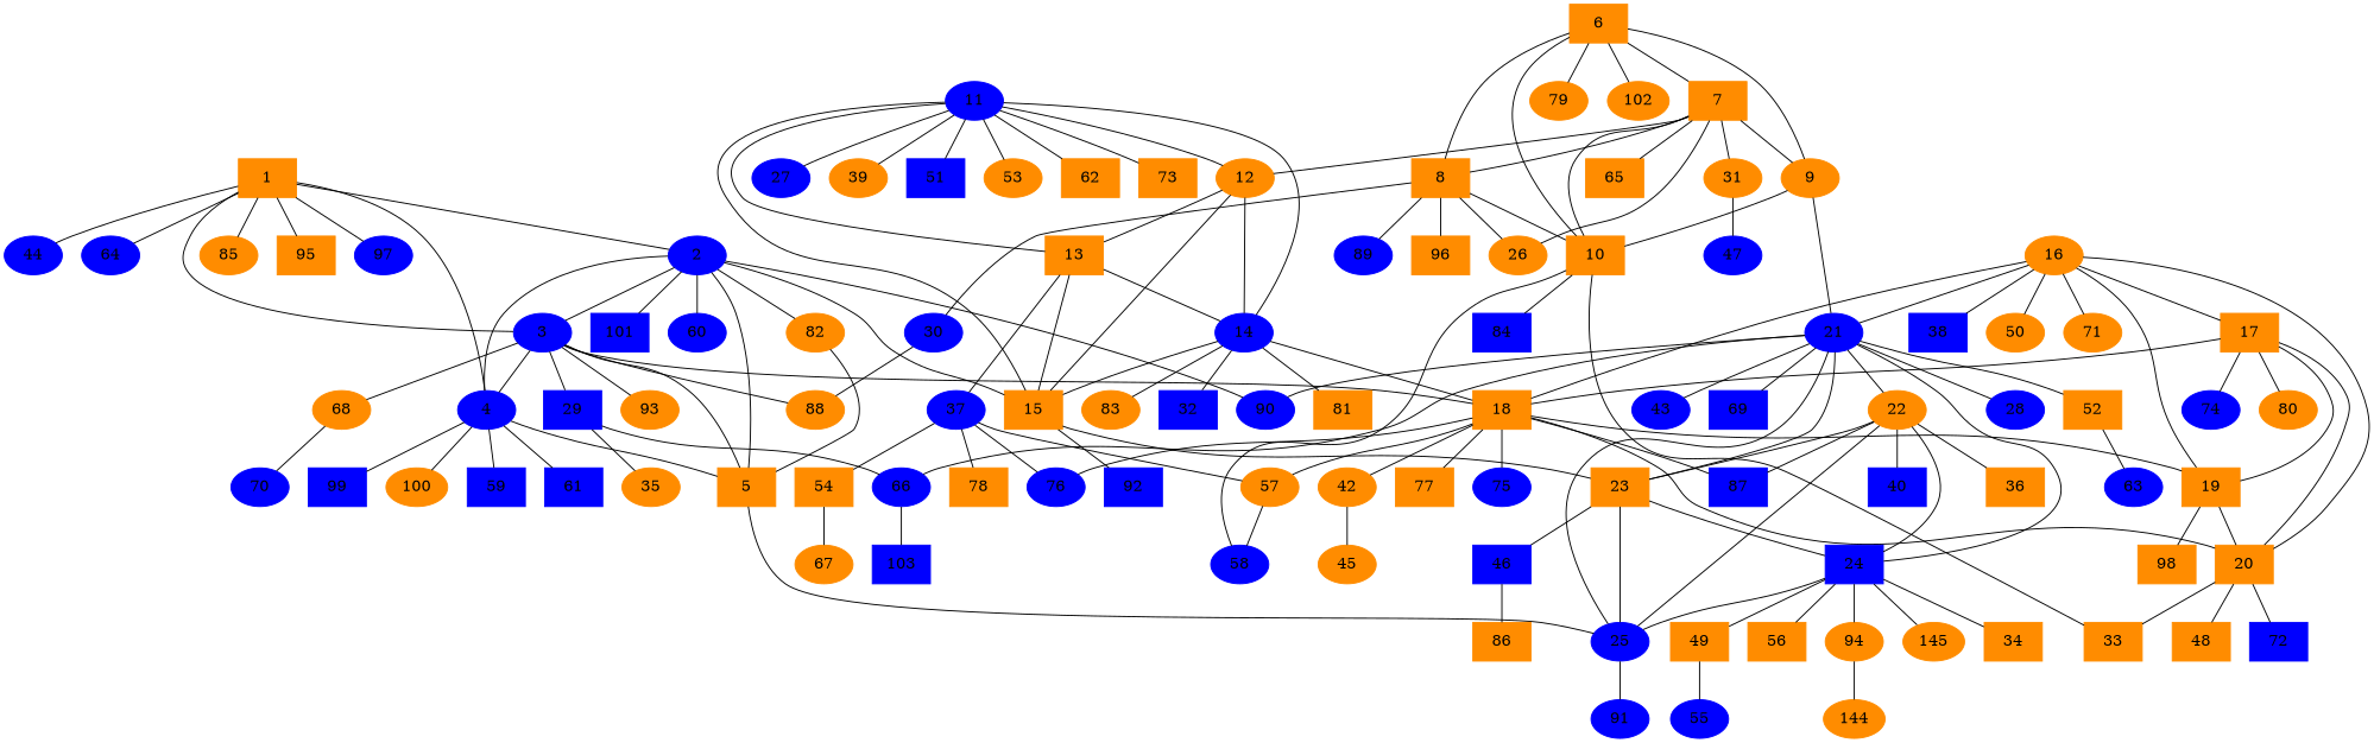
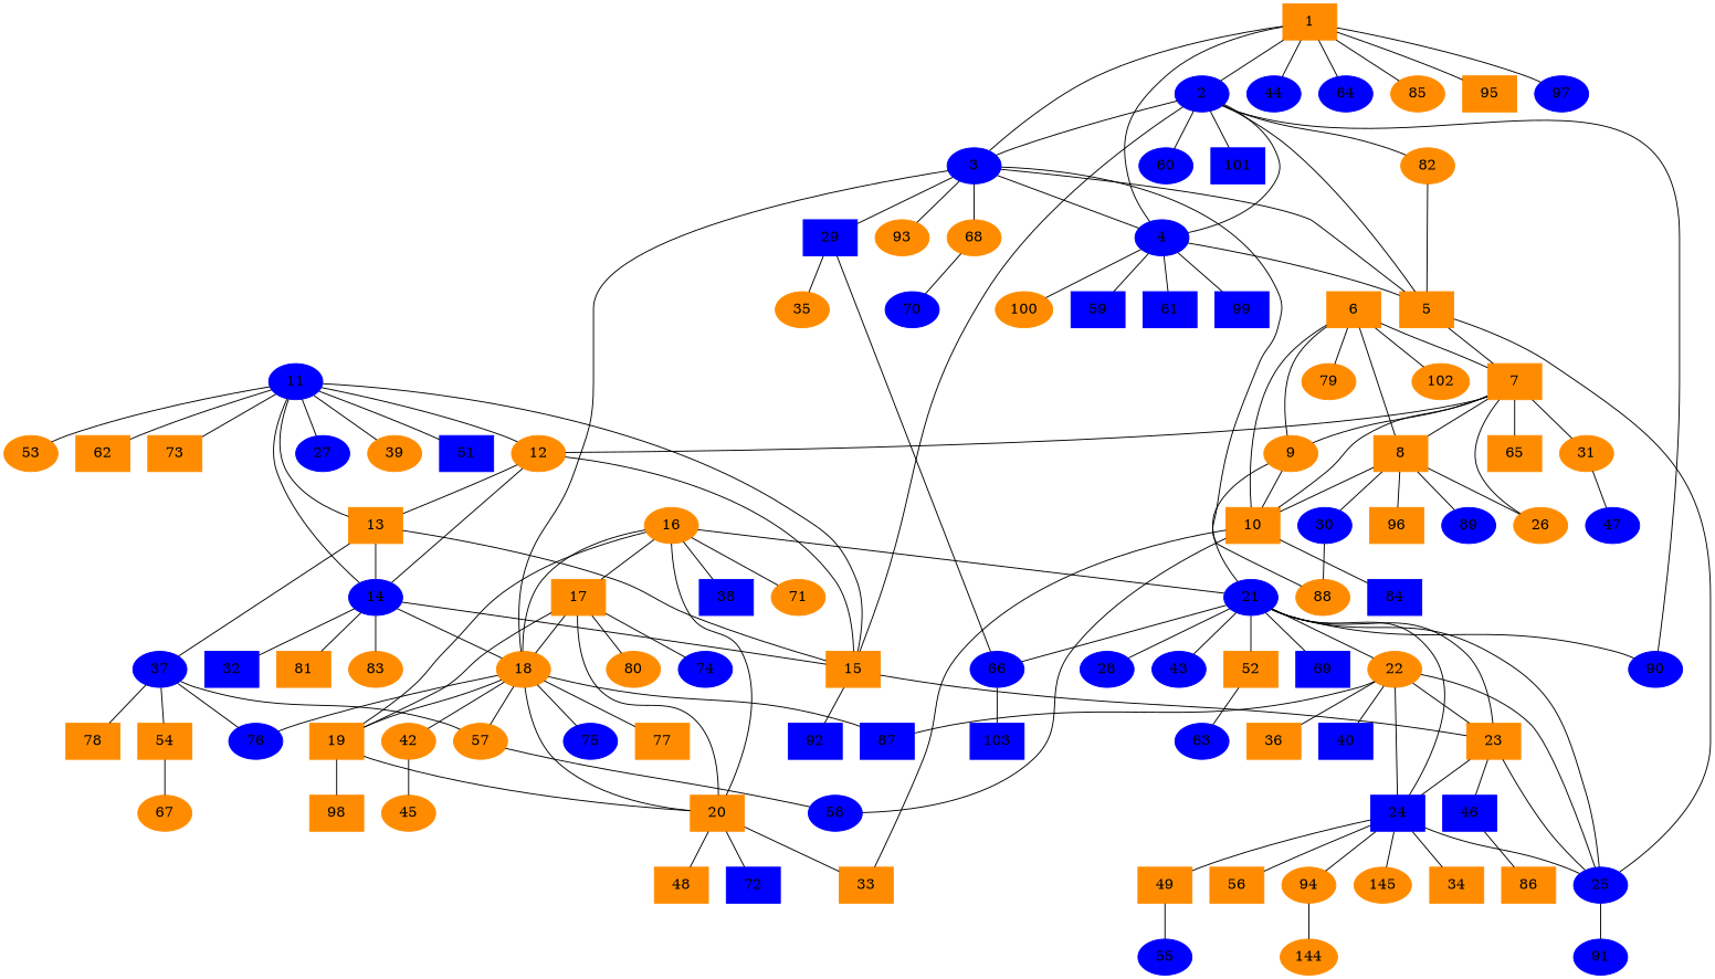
  graph {
    node [color=darkorange shape=ellipse style=filled]
    1 [shape=box]
    2 [color=blue]
    3 [color=blue]
    4 [color=blue]
    44 [color=blue]
    64 [color=blue]
    85
    95 [shape=box]
    97 [color=blue]
    5 [shape=box]
    15 [shape=box]
    60 [color=blue]
    82
    90 [color=blue]
    101 [color=blue shape=box]
-   18 [shape=box]
+   18
    29 [color=blue shape=box]
    68
    88
    93
    59 [color=blue shape=box]
    61 [color=blue shape=box]
    99 [color=blue shape=box]
    100
    7 [shape=box]
    25 [color=blue]
    23 [shape=box]
    92 [color=blue shape=box]
    20 [shape=box]
    19 [shape=box]
    42
    57
    75 [color=blue]
    76 [color=blue]
    77 [shape=box]
    87 [color=blue shape=box]
    66 [color=blue]
    35
    70 [color=blue]
    8 [shape=box]
    9
    10 [shape=box]
    12
    26
    31
    65 [shape=box]
    91 [color=blue]
    6 [shape=box]
    79
    102
    30 [color=blue]
    89 [color=blue]
    96 [shape=box]
    21 [color=blue]
    58 [color=blue]
    84 [color=blue shape=box]
    33 [shape=box]
    13 [shape=box]
    14 [color=blue]
    47 [color=blue]
    22
    24 [color=blue shape=box]
    28 [color=blue]
    43 [color=blue]
    52 [shape=box]
    69 [color=blue shape=box]
    48 [shape=box]
    72 [color=blue shape=box]
    11 [color=blue]
    27 [color=blue]
    39
    51 [color=blue shape=box]
    53
    62 [shape=box]
    73 [shape=box]
    37 [color=blue]
    32 [color=blue shape=box]
    81 [shape=box]
    83
    54 [shape=box]
    78 [shape=box]
    46 [color=blue shape=box]
    16
    17 [shape=box]
    38 [color=blue shape=box]
-   50
    71
    74 [color=blue]
    80
    98 [shape=box]
    45
    36 [shape=box]
    40 [color=blue shape=box]
    34 [shape=box]
    49 [shape=box]
    56 [shape=box]
    94
    n98 [label=145]
    63 [color=blue]
    103 [color=blue shape=box]
    86 [shape=box]
    55 [color=blue]
    n103 [label=144]
    67
    1 -- 2
    1 -- 3
    1 -- 4
    1 -- 44
    1 -- 64
    1 -- 85
    1 -- 95
    1 -- 97
    2 -- 3
    2 -- 4
    2 -- 5
    2 -- 15
    2 -- 60
    2 -- 82
    2 -- 90
    2 -- 101
    3 -- 4
    3 -- 5
    3 -- 18
    3 -- 29
    3 -- 68
    3 -- 88
    3 -- 93
    4 -- 5
    4 -- 59
    4 -- 61
    4 -- 99
    4 -- 100
+   5 -- 7
    5 -- 25
    15 -- 23
    15 -- 92
    82 -- 5
    18 -- 20
    18 -- 19
    18 -- 42
    18 -- 57
    18 -- 75
    18 -- 76
    18 -- 77
    18 -- 87
    29 -- 66
    29 -- 35
    68 -- 70
    7 -- 8
    7 -- 9
    7 -- 10
    7 -- 12
    7 -- 26
    7 -- 31
    7 -- 65
    25 -- 91
    23 -- 25
    23 -- 24
    23 -- 46
    20 -- 33
    20 -- 48
    20 -- 72
    19 -- 20
    19 -- 98
    42 -- 45
    57 -- 58
    66 -- 103
    8 -- 10
    8 -- 26
    8 -- 30
    8 -- 89
    8 -- 96
    9 -- 10
    9 -- 21
    10 -- 58
    10 -- 84
    10 -- 33
    12 -- 15
    12 -- 13
    12 -- 14
    31 -- 47
    6 -- 7
    6 -- 8
    6 -- 9
    6 -- 10
    6 -- 79
    6 -- 102
    30 -- 88
    21 -- 90
    21 -- 25
    21 -- 23
    21 -- 66
    21 -- 22
    21 -- 24
    21 -- 28
    21 -- 43
    21 -- 52
    21 -- 69
    13 -- 15
    13 -- 14
    13 -- 37
    14 -- 15
    14 -- 18
    14 -- 32
    14 -- 81
    14 -- 83
    22 -- 25
    22 -- 23
    22 -- 87
    22 -- 24
    22 -- 36
    22 -- 40
    24 -- 25
    24 -- 34
    24 -- 49
    24 -- 56
    24 -- 94
    24 -- n98
    52 -- 63
    11 -- 15
    11 -- 12
    11 -- 13
    11 -- 14
    11 -- 27
    11 -- 39
    11 -- 51
    11 -- 53
    11 -- 62
    11 -- 73
    37 -- 57
    37 -- 76
    37 -- 54
    37 -- 78
    54 -- 67
    46 -- 86
    16 -- 18
    16 -- 20
    16 -- 19
    16 -- 21
    16 -- 17
    16 -- 38
-   16 -- 50
    16 -- 71
    17 -- 18
    17 -- 20
    17 -- 19
    17 -- 74
    17 -- 80
    49 -- 55
    94 -- n103
  }
